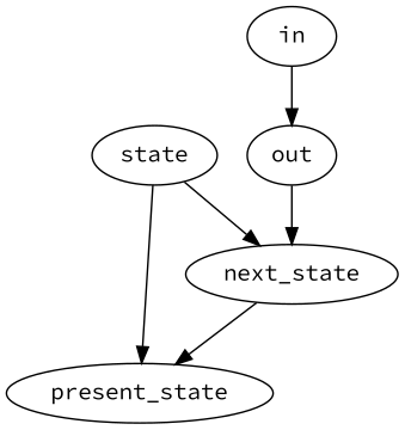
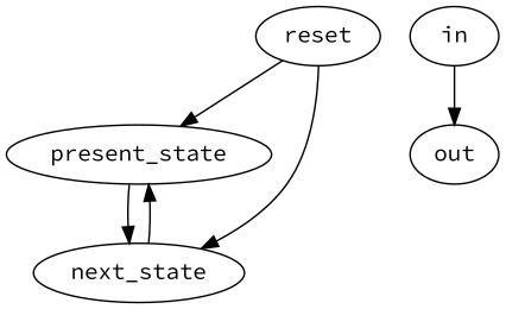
  strict digraph {
    fontname="Source Code Pro"
    node [fontname="Source Code Pro"]
    edge [fontname="Source Code Pro" weight=1.0]
-   reset [label=state]
+   reset
    present_state
    next_state
    in
    out
    reset -> present_state [weight=2.0]
    reset -> next_state [weight=3.0]
-   out -> next_state [weight=5.0]
+   present_state -> next_state [weight=5.0]
    next_state -> present_state
    in -> out
  }
